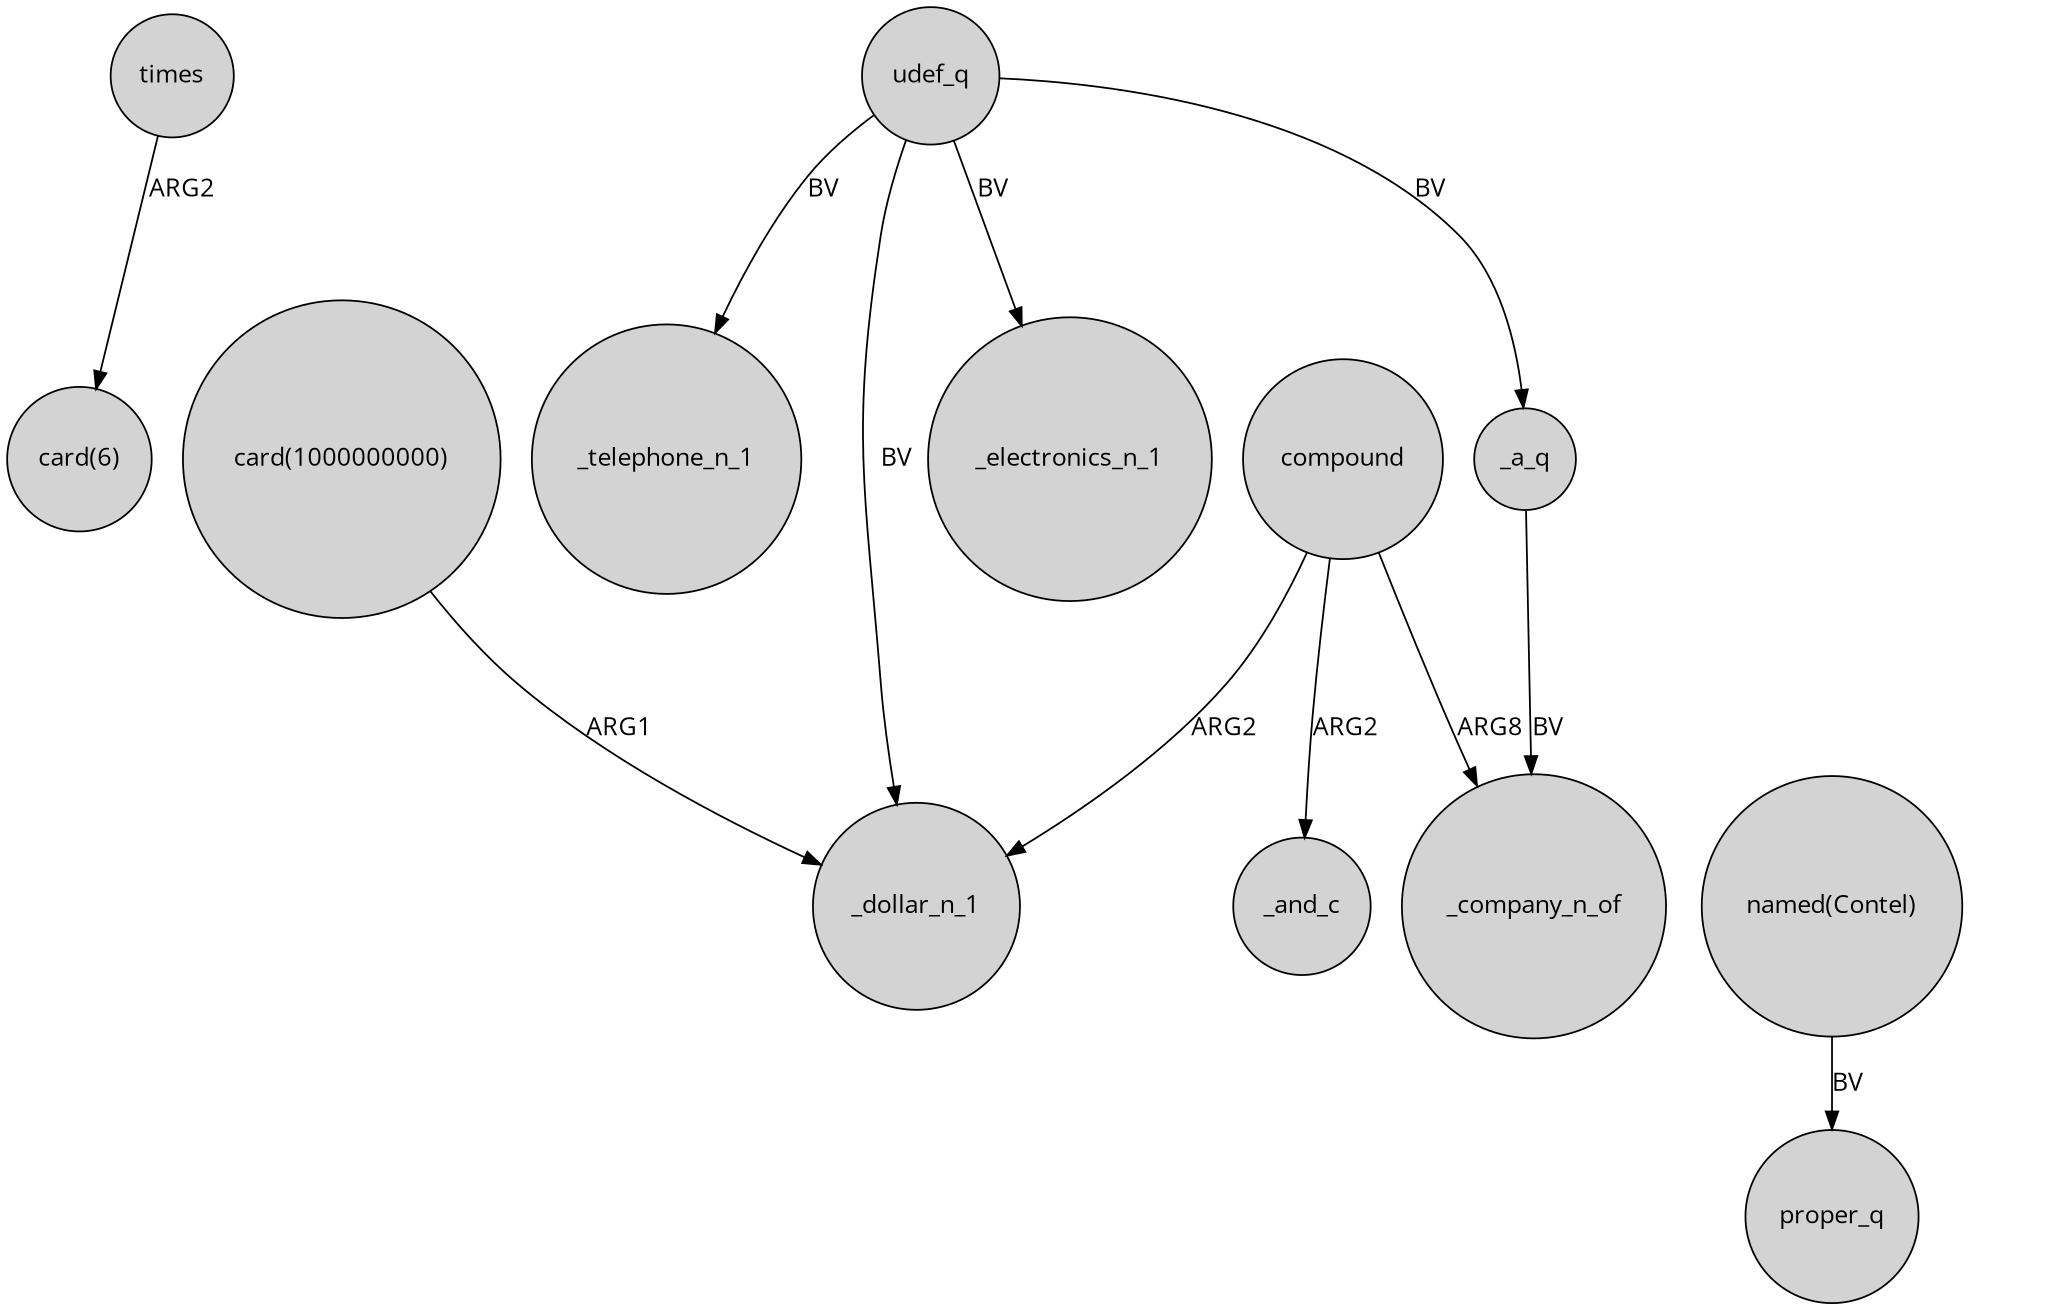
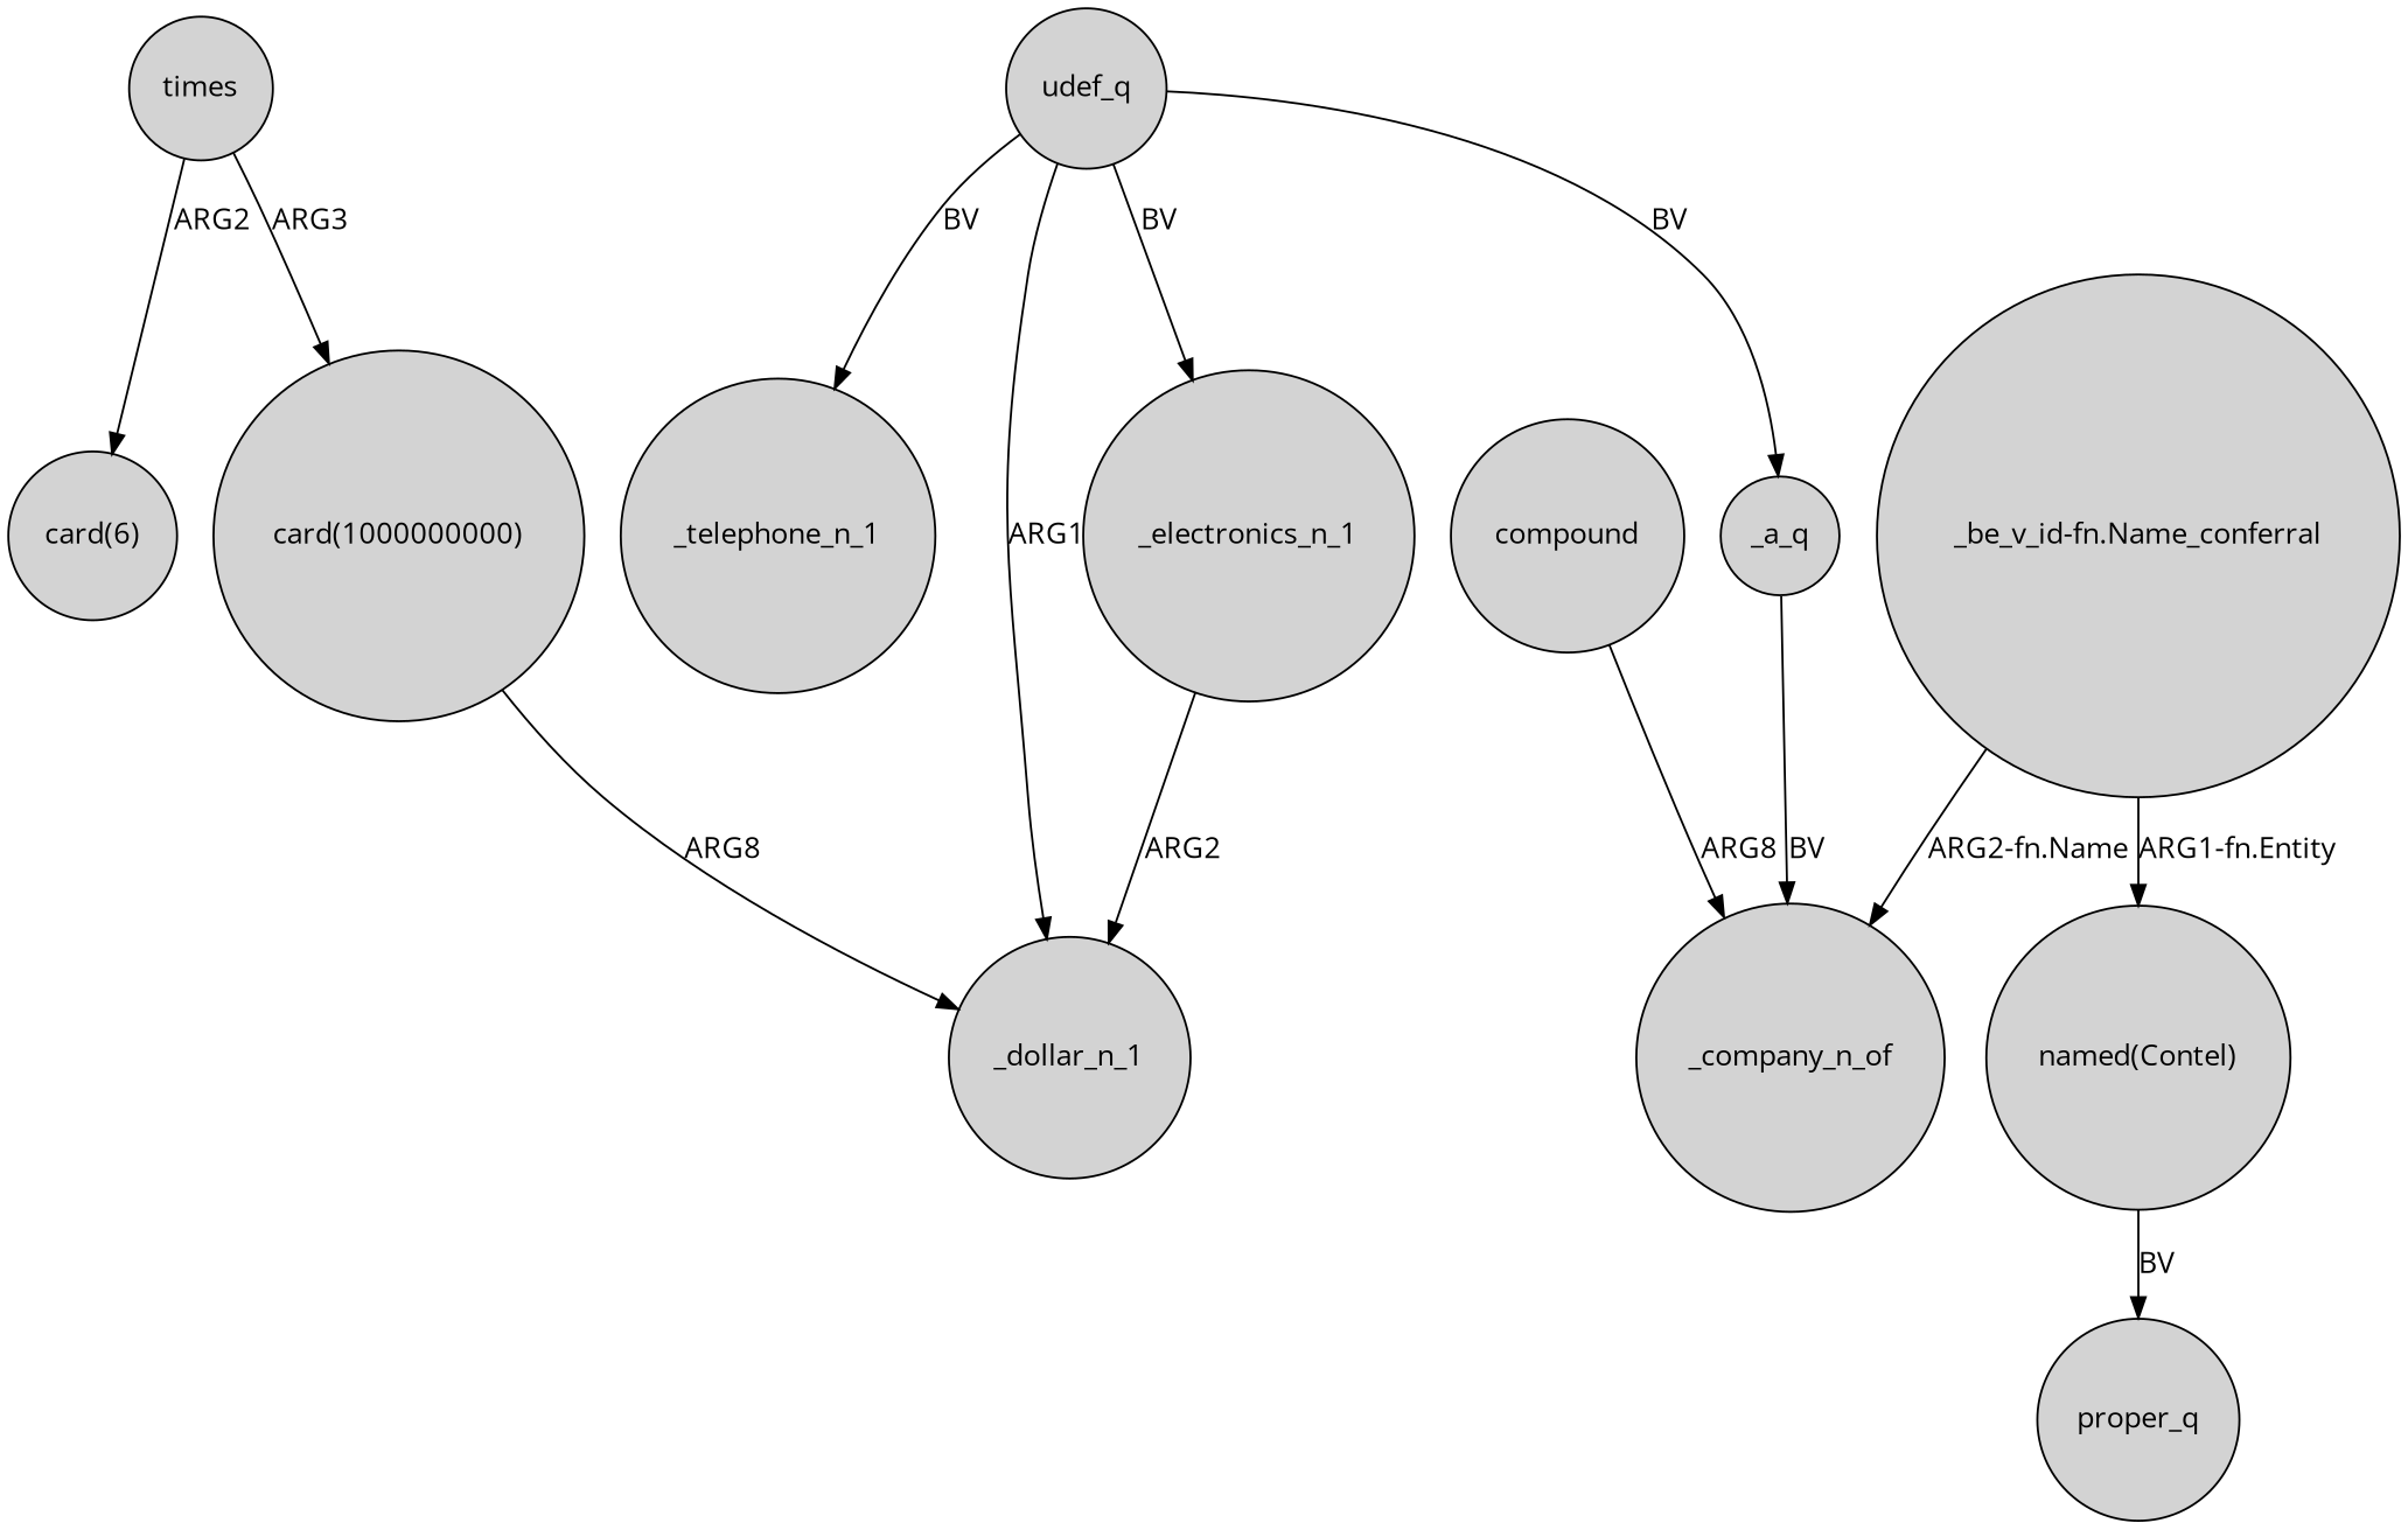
  digraph {
    fontname="Open Sans"
    node [fontname="Open Sans" shape=circle style=filled]
    edge [fontname="Open Sans"]
    times
    "card(6)"
    "card(1000000000)"
    _dollar_n_1
    udef_q
    _electronics_n_1
    _telephone_n_1
    _a_q
    _company_n_of
    compound
-   _and_c
+   "_be_v_id-fn.Name_conferral"
    "named(Contel)"
    proper_q
    times -> "card(6)" [label=ARG2]
-   "card(1000000000)" -> _dollar_n_1 [label=ARG1]
-   udef_q -> _dollar_n_1 [label=BV]
+   times -> "card(1000000000)" [label=ARG3]
+   "card(1000000000)" -> _dollar_n_1 [label=ARG8]
+   udef_q -> _dollar_n_1 [label=ARG1]
    udef_q -> _electronics_n_1 [label=BV]
    udef_q -> _telephone_n_1 [label=BV]
    udef_q -> _a_q [label=BV]
    _a_q -> _company_n_of [label=BV]
-   compound -> _dollar_n_1 [label=ARG2]
+   _electronics_n_1 -> _dollar_n_1 [label=ARG2]
    compound -> _company_n_of [label=ARG8]
-   compound -> _and_c [label=ARG2]
+   "_be_v_id-fn.Name_conferral" -> _company_n_of [label="ARG2-fn.Name"]
+   "_be_v_id-fn.Name_conferral" -> "named(Contel)" [label="ARG1-fn.Entity"]
    "named(Contel)" -> proper_q [label=BV]
  }
